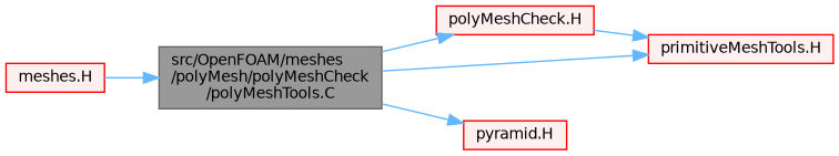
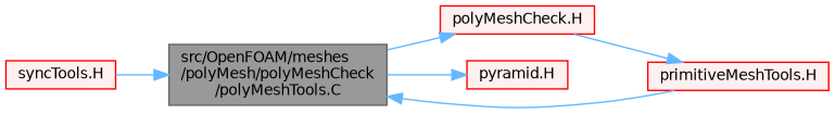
  digraph {
    rankdir=LR
    node [color=red fillcolor="#FFF0F0" fontname=Helvetica fontsize=10 shape=box style=filled]
    edge [color=steelblue1 fontname=Helvetica fontsize=10 labelfontname=Helvetica labelfontsize=10 style=solid]
    n1 [color=gray40 fillcolor=grey60 fontcolor=black height=0.2 label="src/OpenFOAM/meshes\l/polyMesh/polyMeshCheck\l/polyMeshTools.C" width=0.4]
    n2 [height=0.2 label="polyMeshCheck.H" width=0.4]
    n3 [height=0.2 label="primitiveMeshTools.H" width=0.4]
    n4 [height=0.2 label="pyramid.H" width=0.4]
-   n5 [height=0.2 label="meshes.H" width=0.4]
+   n5 [height=0.2 label="syncTools.H" width=0.4]
    n1 -> n2
-   n1 -> n3
+   n3 -> n1
    n1 -> n4
    n2 -> n3
    n5 -> n1
  }
